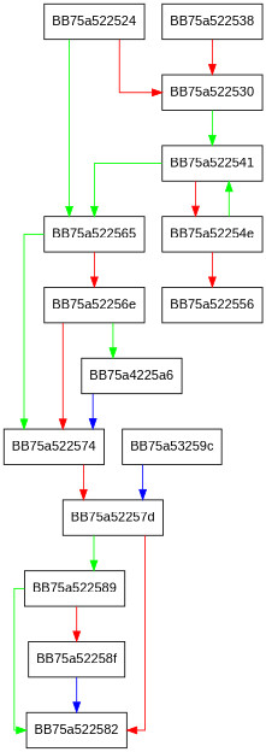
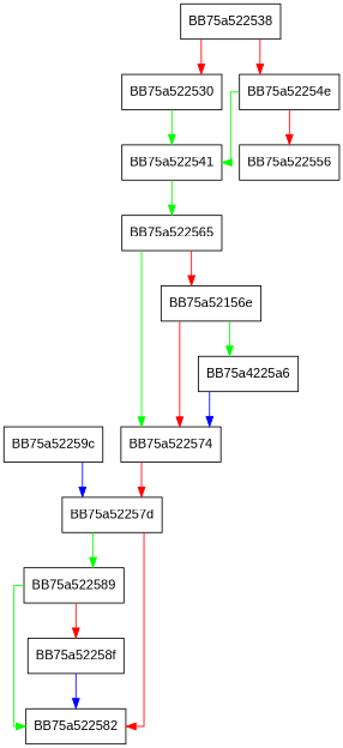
  digraph {
    fontname="Liberation Sans"
    splines=ortho
    node [fontname="Liberation Sans" shape=box]
    edge [color=red fontname="Liberation Sans"]
-   BB75a522524
    BB75a522565
    BB75a522530
    BB75a522574
-   BB75a52256e
+   BB75a52256e [label=BB75a52156e]
    BB75a522541
    BB75a52257d
    n8 [label=BB75a4225a6]
    BB75a52254e
    BB75a522538
    BB75a522556
    BB75a522589
    BB75a522582
-   BB75a52259c [label=BB75a53259c]
+   BB75a52259c
    BB75a52258f
-   BB75a522524 -> BB75a522565 [color=green]
-   BB75a522524 -> BB75a522530
    BB75a522565 -> BB75a522574 [color=green]
    BB75a522565 -> BB75a52256e
    BB75a522530 -> BB75a522541 [color=green]
    BB75a522574 -> BB75a52257d
    BB75a52256e -> BB75a522574
    BB75a52256e -> n8 [color=green]
    BB75a522541 -> BB75a522565 [color=green]
-   BB75a522541 -> BB75a52254e
+   BB75a522538 -> BB75a52254e
    BB75a52257d -> BB75a522589 [color=green]
    BB75a52257d -> BB75a522582
    n8 -> BB75a522574 [color=blue]
    BB75a52254e -> BB75a522541 [color=green]
    BB75a52254e -> BB75a522556
    BB75a522538 -> BB75a522530
    BB75a522589 -> BB75a522582 [color=green]
    BB75a522589 -> BB75a52258f
    BB75a52259c -> BB75a52257d [color=blue]
    BB75a52258f -> BB75a522582 [color=blue]
  }
